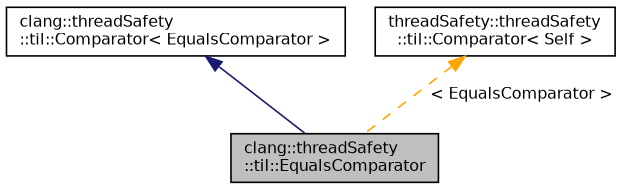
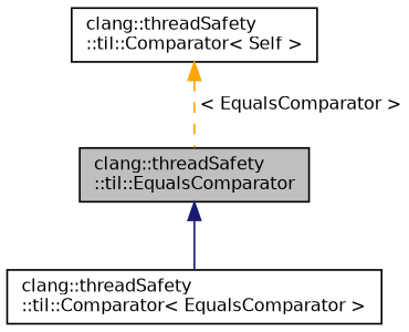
  digraph {
    node [color=black fontname=Helvetica fontsize=10 shape=record]
    edge [dir=back fontname=Helvetica fontsize=10 labelfontname=Helvetica labelfontsize=10]
    n1 [fillcolor=grey75 fontcolor=black height=0.2 label="clang::threadSafety\l::til::EqualsComparator" style=filled width=0.4]
    n2 [height=0.2 label="clang::threadSafety\l::til::Comparator\< EqualsComparator \>" width=0.4]
-   n3 [height=0.2 label="threadSafety::threadSafety\l::til::Comparator\< Self \>" width=0.4]
-   n2 -> n1 [color=midnightblue style=solid]
+   n3 [height=0.2 label="clang::threadSafety\l::til::Comparator\< Self \>" width=0.4]
+   n1 -> n2 [color=midnightblue style=solid]
    n3 -> n1 [color=orange label=" \< EqualsComparator \>" style=dashed]
  }
